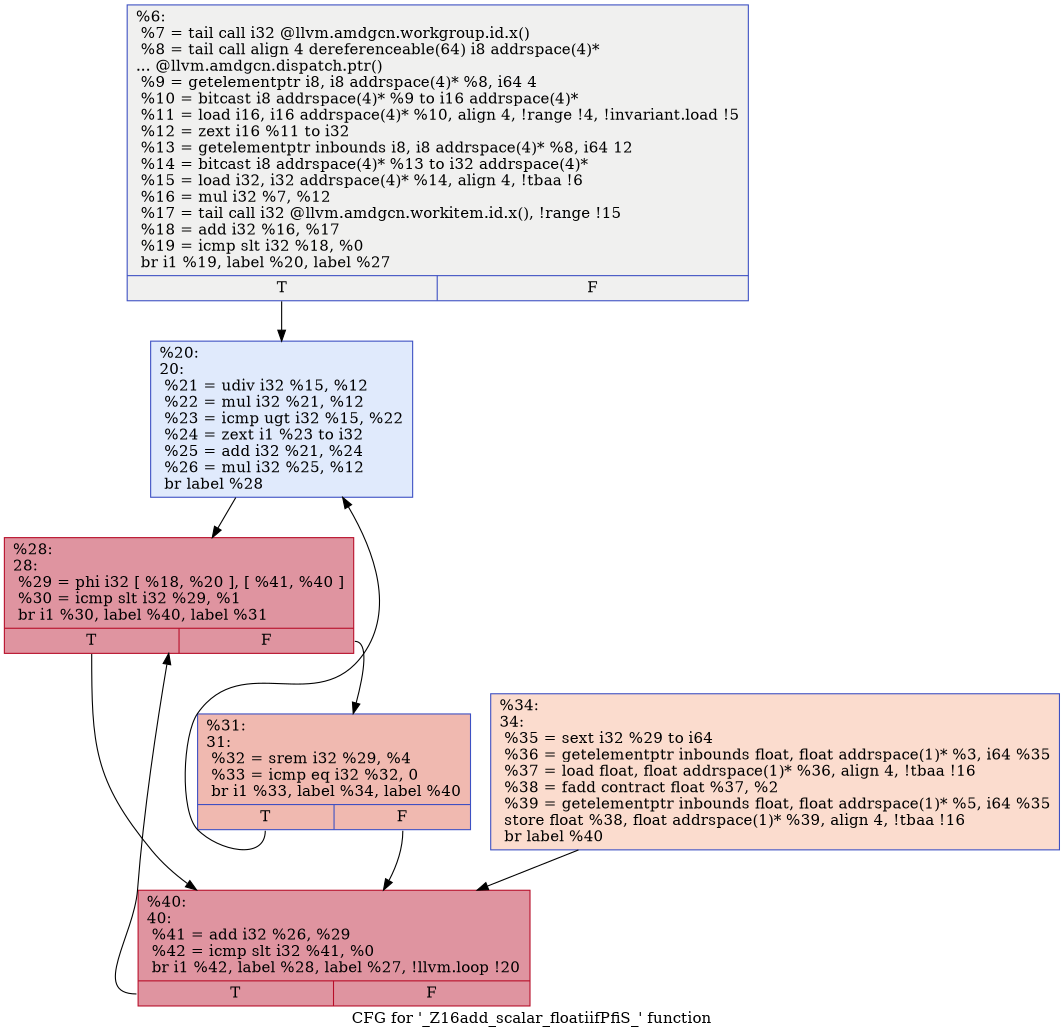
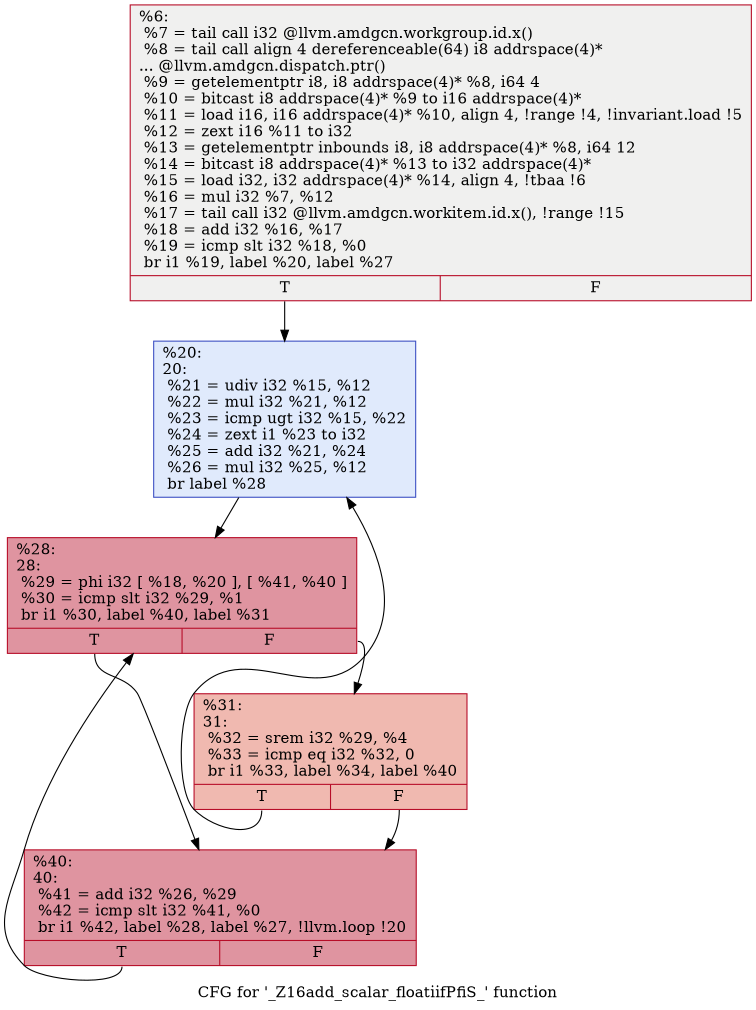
  digraph {
    label="CFG for '_Z16add_scalar_floatiifPfiS_' function"
    node [color="#3d50c3ff" fillcolor="#b70d2870" shape=record style=filled]
    edge [tailport=s0]
-   n1 [fillcolor="#dedcdb70" label="{%6:\l  %7 = tail call i32 @llvm.amdgcn.workgroup.id.x()\l  %8 = tail call align 4 dereferenceable(64) i8 addrspace(4)*\l... @llvm.amdgcn.dispatch.ptr()\l  %9 = getelementptr i8, i8 addrspace(4)* %8, i64 4\l  %10 = bitcast i8 addrspace(4)* %9 to i16 addrspace(4)*\l  %11 = load i16, i16 addrspace(4)* %10, align 4, !range !4, !invariant.load !5\l  %12 = zext i16 %11 to i32\l  %13 = getelementptr inbounds i8, i8 addrspace(4)* %8, i64 12\l  %14 = bitcast i8 addrspace(4)* %13 to i32 addrspace(4)*\l  %15 = load i32, i32 addrspace(4)* %14, align 4, !tbaa !6\l  %16 = mul i32 %7, %12\l  %17 = tail call i32 @llvm.amdgcn.workitem.id.x(), !range !15\l  %18 = add i32 %16, %17\l  %19 = icmp slt i32 %18, %0\l  br i1 %19, label %20, label %27\l|{<s0>T|<s1>F}}"]
+   n1 [color="#b70d28ff" fillcolor="#dedcdb70" label="{%6:\l  %7 = tail call i32 @llvm.amdgcn.workgroup.id.x()\l  %8 = tail call align 4 dereferenceable(64) i8 addrspace(4)*\l... @llvm.amdgcn.dispatch.ptr()\l  %9 = getelementptr i8, i8 addrspace(4)* %8, i64 4\l  %10 = bitcast i8 addrspace(4)* %9 to i16 addrspace(4)*\l  %11 = load i16, i16 addrspace(4)* %10, align 4, !range !4, !invariant.load !5\l  %12 = zext i16 %11 to i32\l  %13 = getelementptr inbounds i8, i8 addrspace(4)* %8, i64 12\l  %14 = bitcast i8 addrspace(4)* %13 to i32 addrspace(4)*\l  %15 = load i32, i32 addrspace(4)* %14, align 4, !tbaa !6\l  %16 = mul i32 %7, %12\l  %17 = tail call i32 @llvm.amdgcn.workitem.id.x(), !range !15\l  %18 = add i32 %16, %17\l  %19 = icmp slt i32 %18, %0\l  br i1 %19, label %20, label %27\l|{<s0>T|<s1>F}}"]
    n2 [fillcolor="#b9d0f970" label="{%20:\l20:                                               \l  %21 = udiv i32 %15, %12\l  %22 = mul i32 %21, %12\l  %23 = icmp ugt i32 %15, %22\l  %24 = zext i1 %23 to i32\l  %25 = add i32 %21, %24\l  %26 = mul i32 %25, %12\l  br label %28\l}"]
    n3 [color="#b70d28ff" label="{%28:\l28:                                               \l  %29 = phi i32 [ %18, %20 ], [ %41, %40 ]\l  %30 = icmp slt i32 %29, %1\l  br i1 %30, label %40, label %31\l|{<s0>T|<s1>F}}"]
    n4 [color="#b70d28ff" label="{%40:\l40:                                               \l  %41 = add i32 %26, %29\l  %42 = icmp slt i32 %41, %0\l  br i1 %42, label %28, label %27, !llvm.loop !20\l|{<s0>T|<s1>F}}"]
-   n5 [fillcolor="#de614d70" label="{%31:\l31:                                               \l  %32 = srem i32 %29, %4\l  %33 = icmp eq i32 %32, 0\l  br i1 %33, label %34, label %40\l|{<s0>T|<s1>F}}"]
-   n6 [fillcolor="#f7af9170" label="{%34:\l34:                                               \l  %35 = sext i32 %29 to i64\l  %36 = getelementptr inbounds float, float addrspace(1)* %3, i64 %35\l  %37 = load float, float addrspace(1)* %36, align 4, !tbaa !16\l  %38 = fadd contract float %37, %2\l  %39 = getelementptr inbounds float, float addrspace(1)* %5, i64 %35\l  store float %38, float addrspace(1)* %39, align 4, !tbaa !16\l  br label %40\l}"]
+   n5 [color="#b70d28ff" fillcolor="#de614d70" label="{%31:\l31:                                               \l  %32 = srem i32 %29, %4\l  %33 = icmp eq i32 %32, 0\l  br i1 %33, label %34, label %40\l|{<s0>T|<s1>F}}"]
    n1 -> n2
    n2 -> n3
    n3 -> n4
    n3 -> n5 [tailport=s1]
    n4 -> n3
    n5 -> n2
    n5 -> n4 [tailport=s1]
-   n6 -> n4
  }
